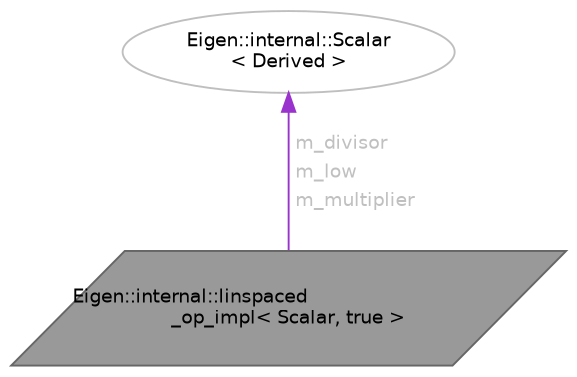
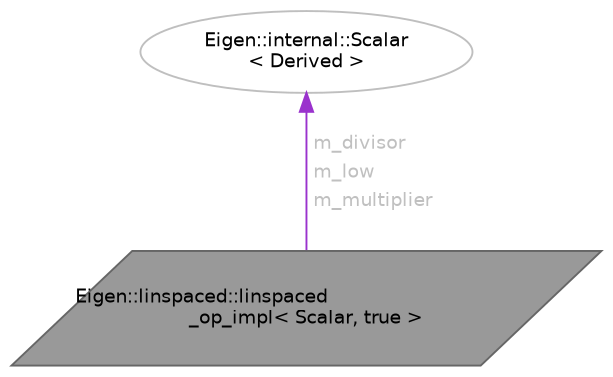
  digraph {
    node [fontname=Helvetica fontsize=10 style=filled]
-   n1 [color=gray40 fillcolor=grey60 fontcolor=black height=0.2 label="Eigen::internal::linspaced\l_op_impl\< Scalar, true \>" shape=parallelogram width=0.4]
+   n1 [color=gray40 fillcolor=grey60 fontcolor=black height=0.2 label="Eigen::linspaced::linspaced\l_op_impl\< Scalar, true \>" shape=parallelogram width=0.4]
    n2 [color=grey75 fillcolor=white height=0.2 label="Eigen::internal::Scalar\l\< Derived \>" shape=ellipse width=0.4]
    n2 -> n1 [color=darkorchid3 dir=back fontcolor=grey fontname=Helvetica fontsize=10 label=<<TABLE CELLBORDER="0" BORDER="0"><TR><TD VALIGN="top" ALIGN="LEFT" CELLPADDING="1" CELLSPACING="0">m_divisor</TD></TR> <TR><TD VALIGN="top" ALIGN="LEFT" CELLPADDING="1" CELLSPACING="0">m_low</TD></TR> <TR><TD VALIGN="top" ALIGN="LEFT" CELLPADDING="1" CELLSPACING="0">m_multiplier</TD></TR> </TABLE>> labelfontname=Helvetica labelfontsize=10 style=solid]
  }
